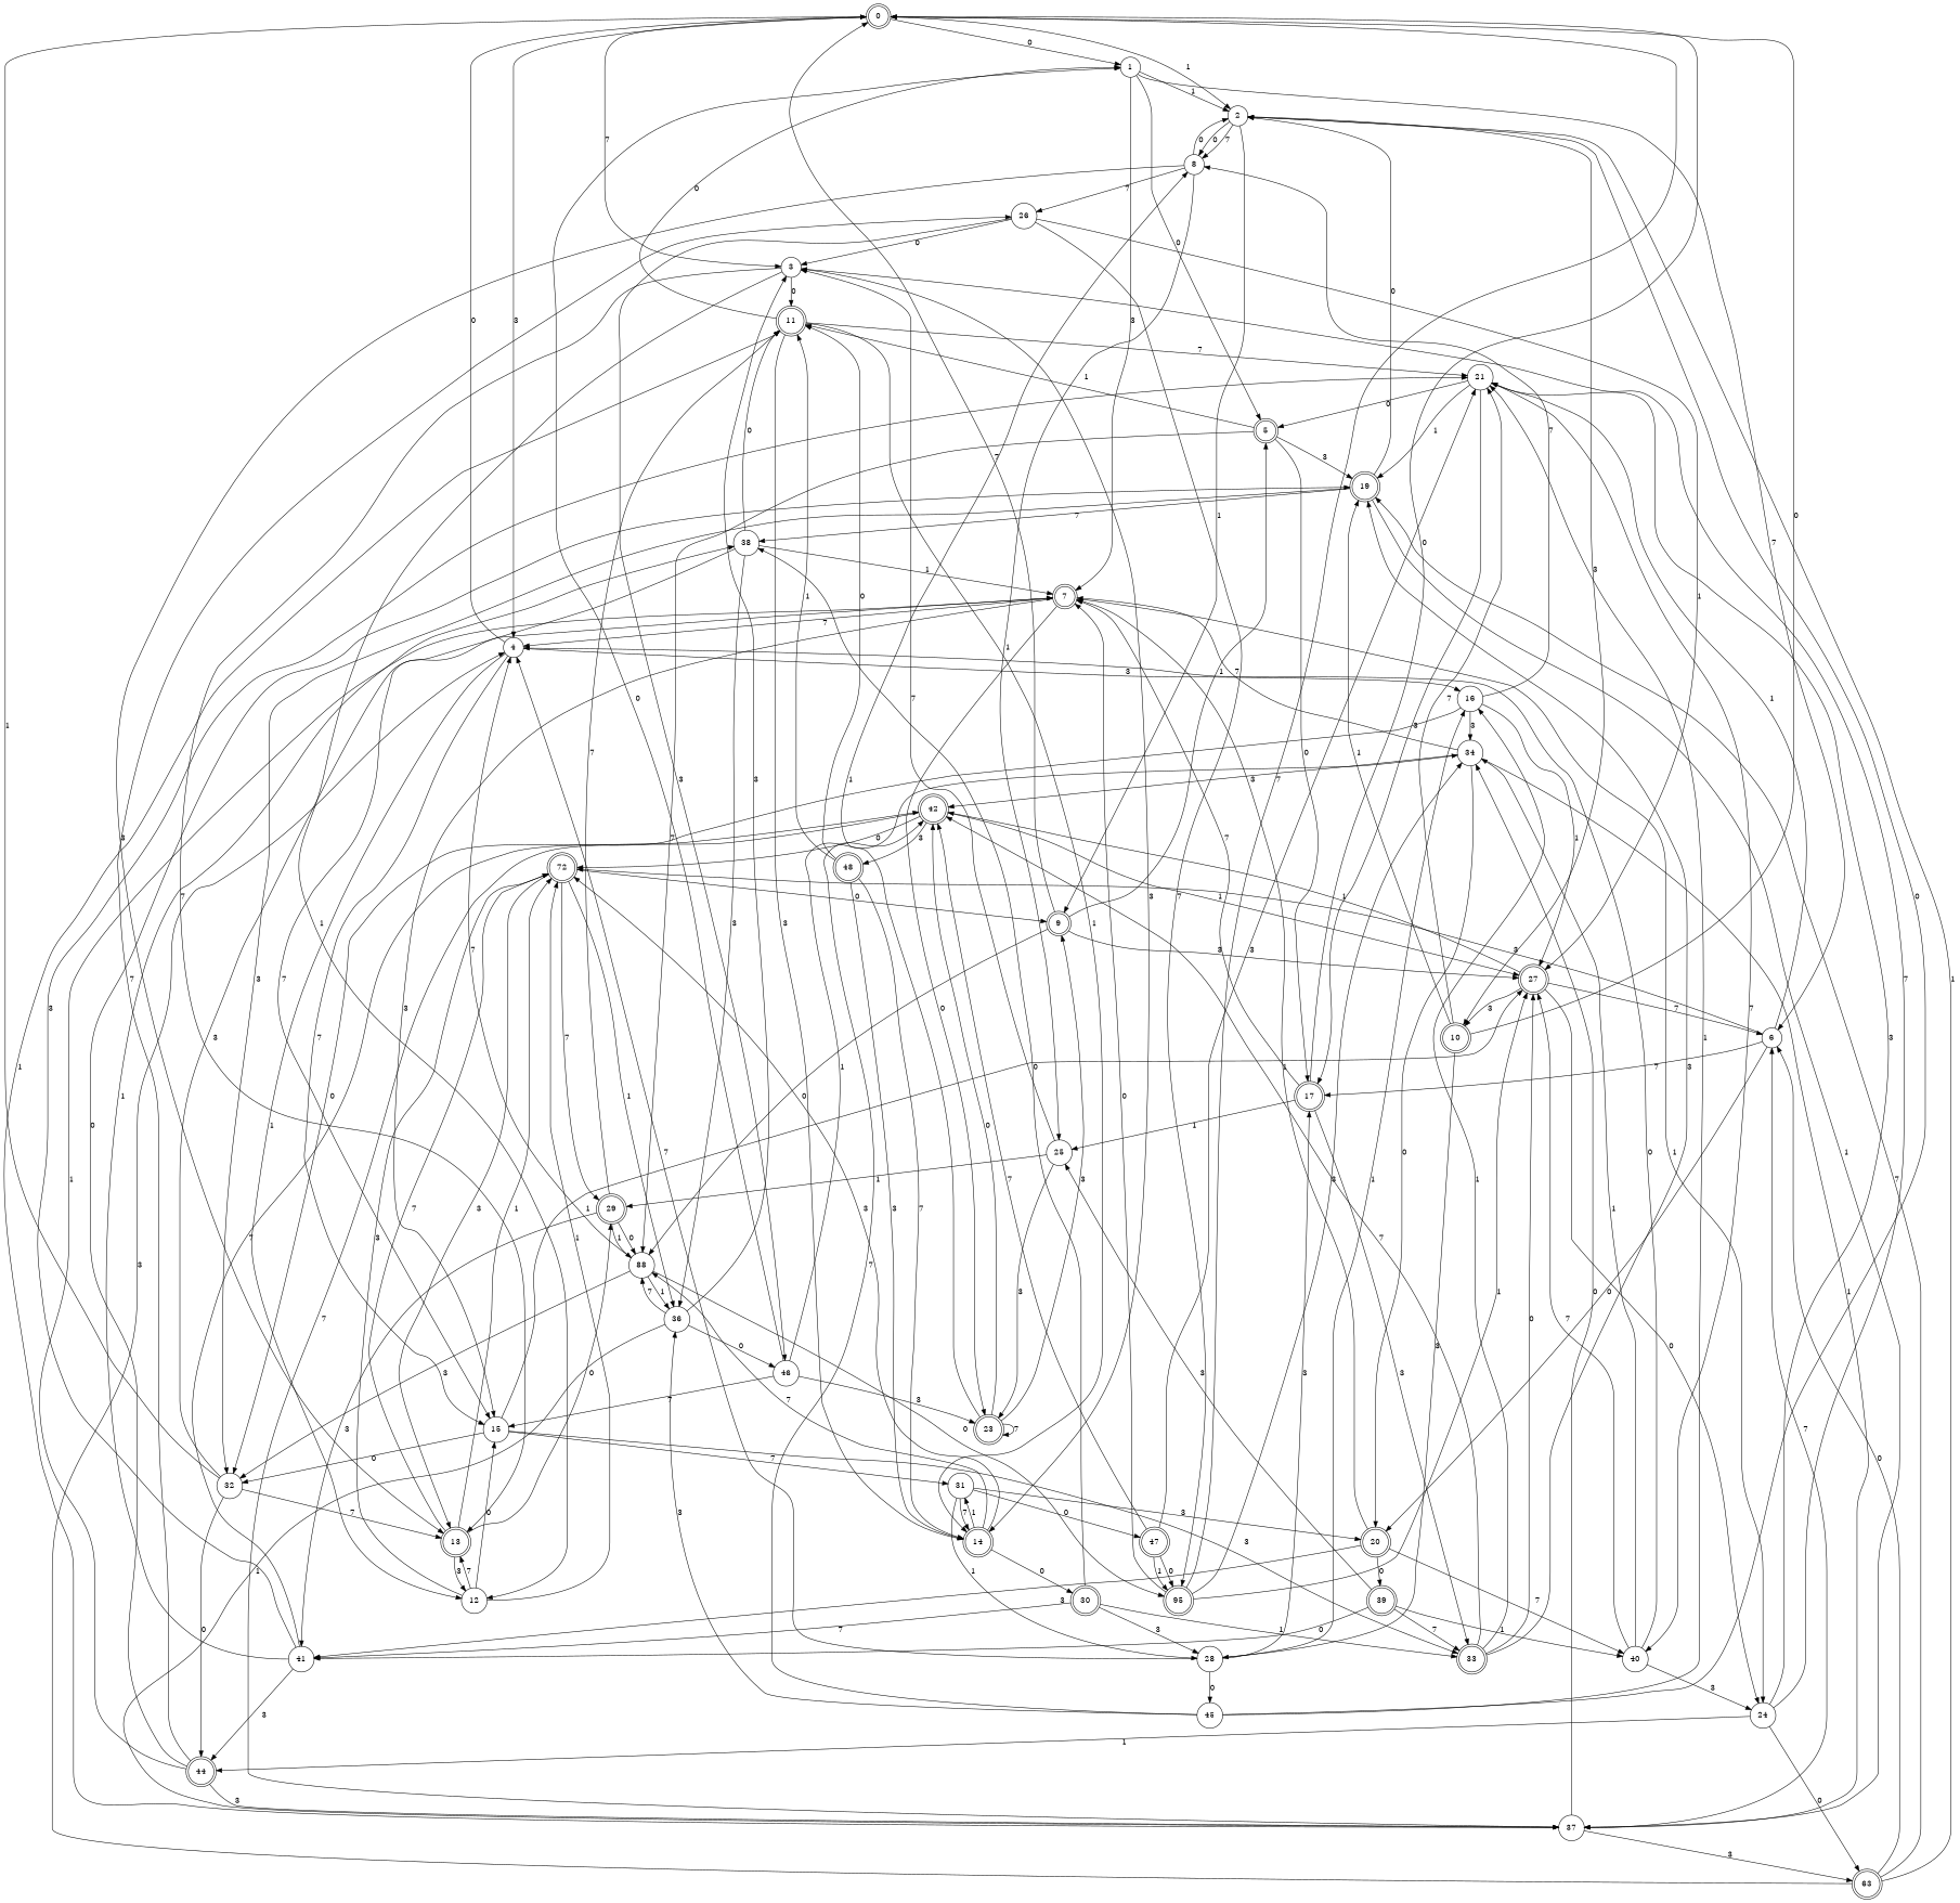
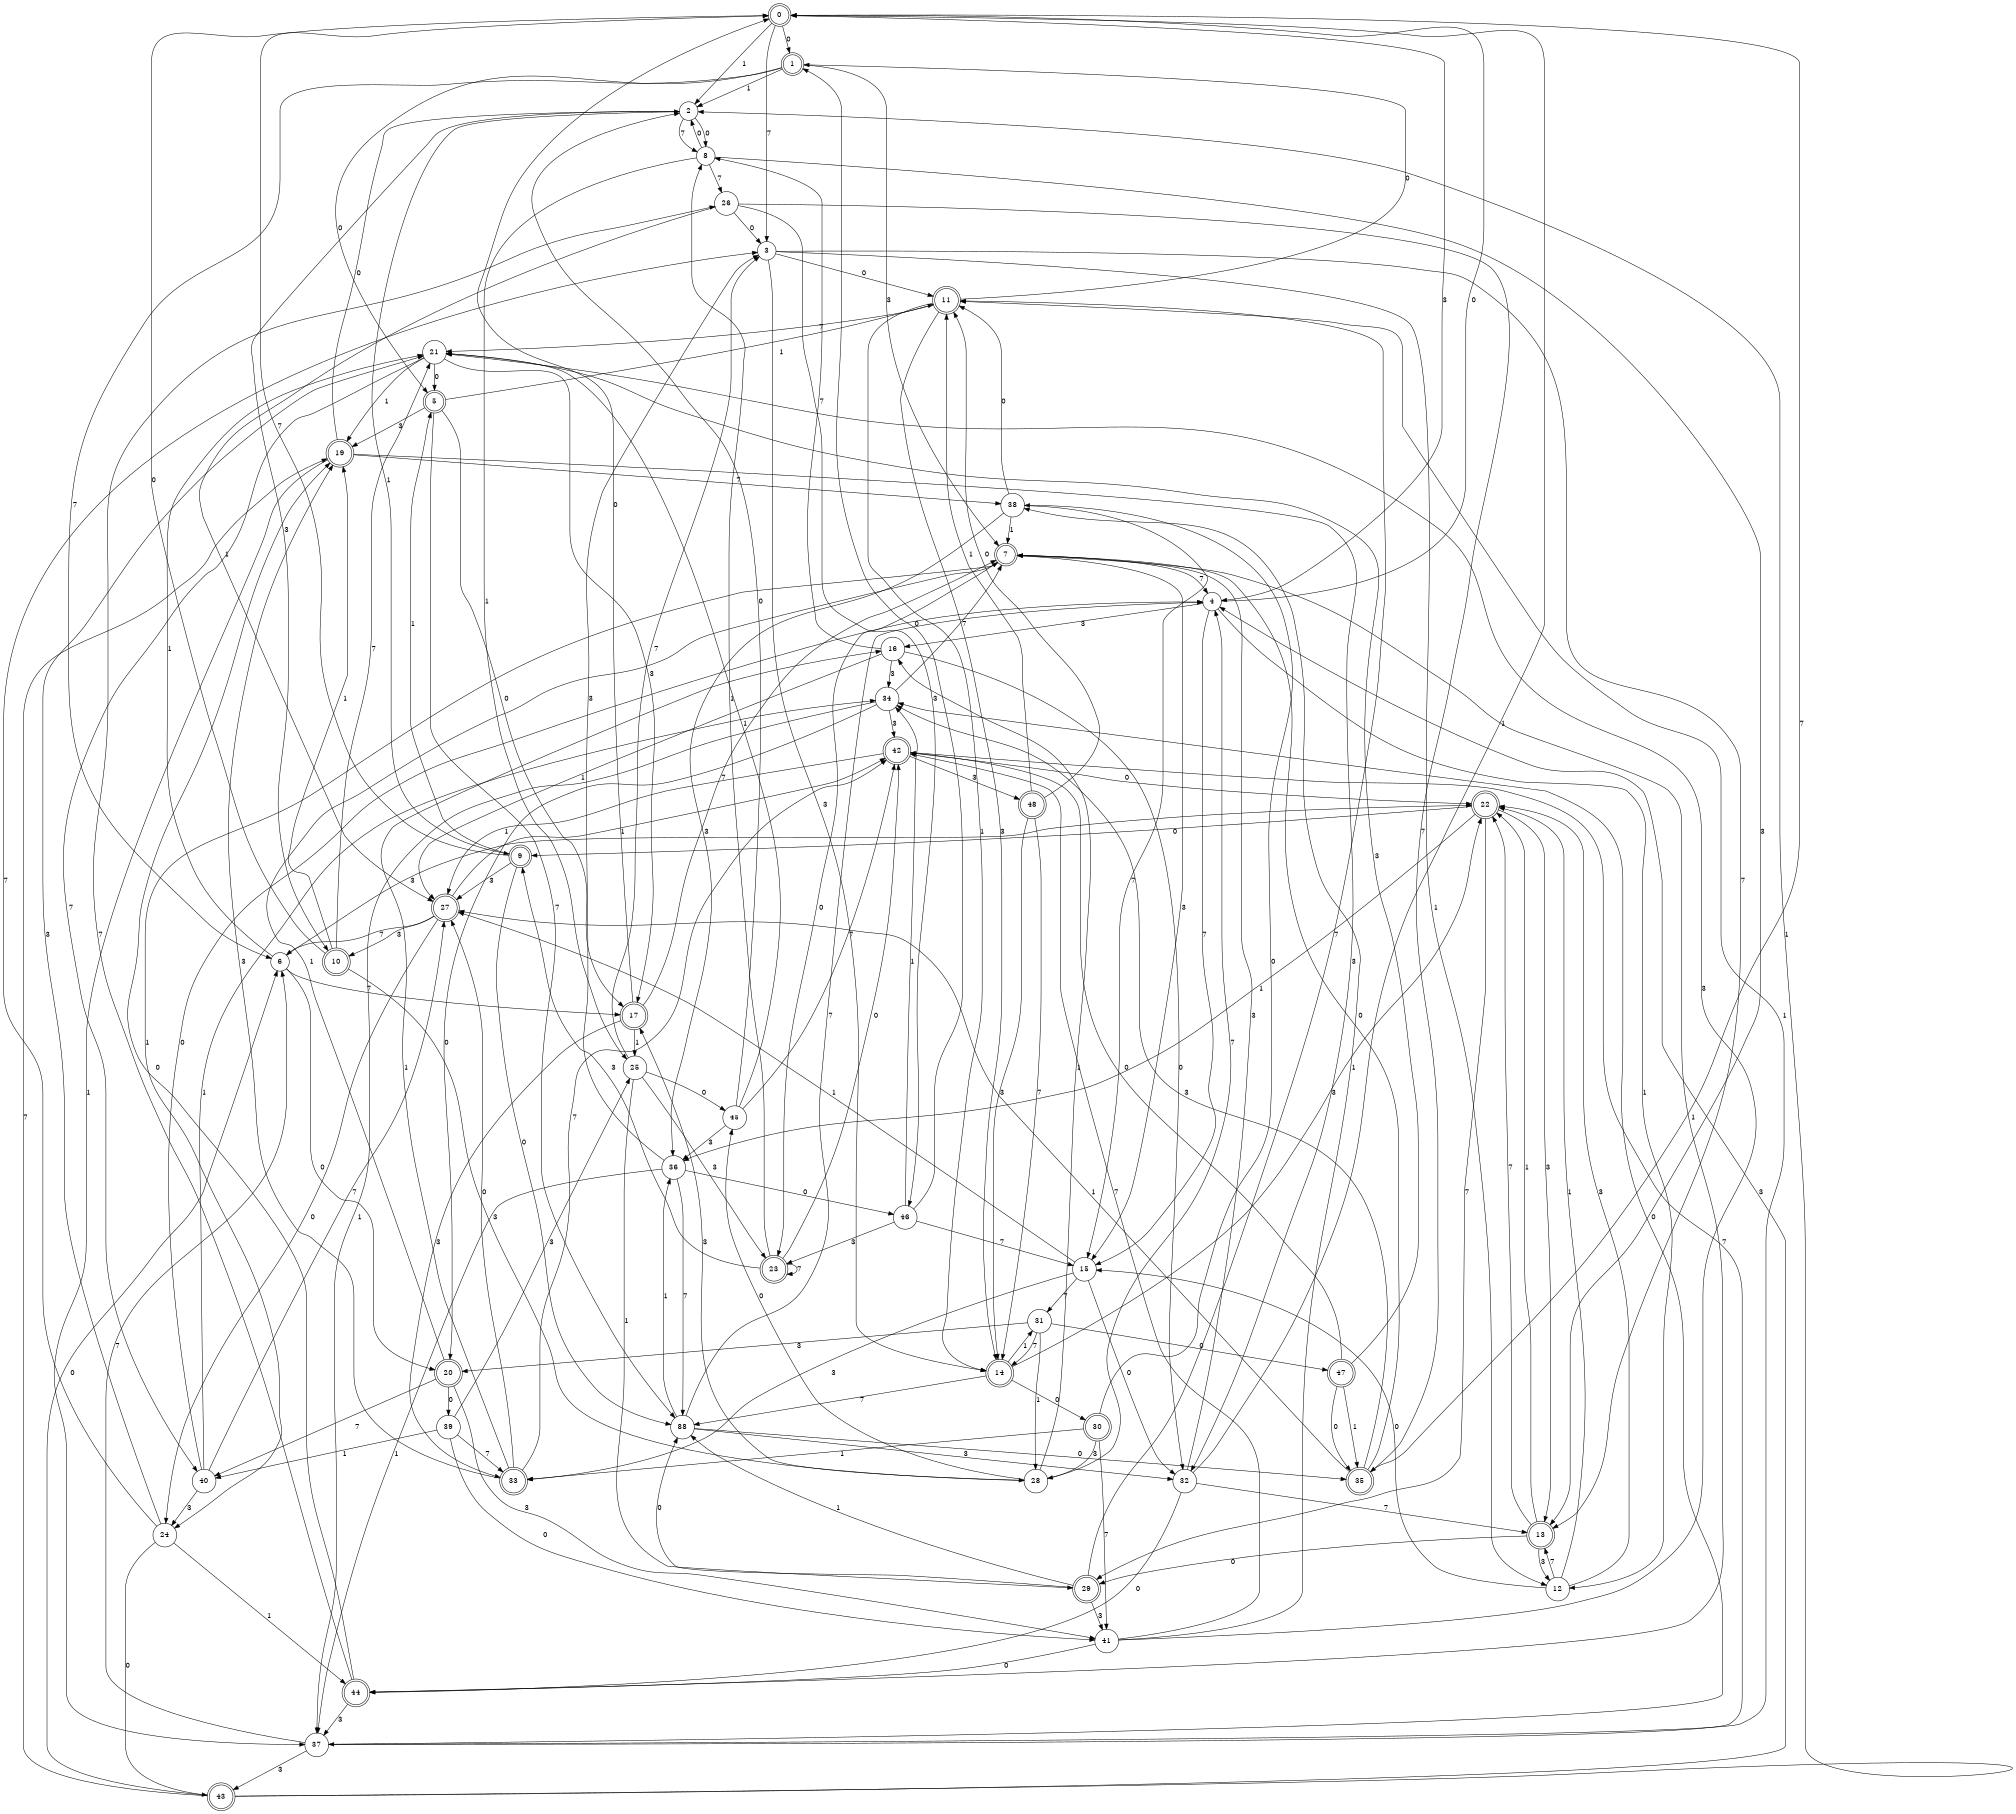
  digraph {
    node [shape=circle]
    n1 [label=0 shape=doublecircle]
-   n2 [label=1]
+   n2 [label=1 shape=doublecircle]
    n3 [label=2]
    n4 [label=3]
    n5 [label=4]
    n6 [label=5 shape=doublecircle]
    n7 [label=6]
    n8 [label=7 shape=doublecircle]
    n9 [label=8]
    n10 [label=9 shape=doublecircle]
    n11 [label=10 shape=doublecircle]
    n12 [label=11 shape=doublecircle]
    n13 [label=12]
    n14 [label=13 shape=doublecircle]
    n15 [label=14 shape=doublecircle]
    n16 [label=15]
    n17 [label=16]
    n18 [label=17 shape=doublecircle]
    n19 [label=88]
    n20 [label=19 shape=doublecircle]
    n21 [label=20 shape=doublecircle]
    n22 [label=21]
-   n23 [label=72 shape=doublecircle]
+   n23 [label=22 shape=doublecircle]
    n24 [label=23 shape=doublecircle]
    n25 [label=24]
    n26 [label=25]
    n27 [label=26]
    n28 [label=27 shape=doublecircle]
    n29 [label=28]
    n30 [label=29 shape=doublecircle]
    n31 [label=30 shape=doublecircle]
    n32 [label=31]
    n33 [label=32]
    n34 [label=33 shape=doublecircle]
    n35 [label=34]
-   n36 [label=95 shape=doublecircle]
+   n36 [label=35 shape=doublecircle]
    n37 [label=36]
    n38 [label=37]
    n39 [label=38]
-   n40 [label=39 shape=doublecircle]
+   n40 [label=39]
    n41 [label=40]
    n42 [label=41]
    n43 [label=42 shape=doublecircle]
-   n44 [label=63 shape=doublecircle]
+   n44 [label=43 shape=doublecircle]
    n45 [label=44 shape=doublecircle]
    n46 [label=45]
    n47 [label=46]
    n48 [label=47 shape=doublecircle]
    n49 [label=48 shape=doublecircle]
    n1 -> n2 [label=0]
    n1 -> n3 [label=1]
    n1 -> n4 [label=7]
    n1 -> n5 [label=3]
    n2 -> n3 [label=1]
    n2 -> n6 [label=0]
    n2 -> n7 [label=7]
    n2 -> n8 [label=3]
    n3 -> n9 [label=0]
    n3 -> n9 [label=7]
    n3 -> n10 [label=1]
    n3 -> n11 [label=3]
    n4 -> n12 [label=0]
    n4 -> n13 [label=1]
    n4 -> n14 [label=7]
    n4 -> n15 [label=3]
    n5 -> n1 [label=0]
    n5 -> n13 [label=1]
    n5 -> n16 [label=7]
    n5 -> n17 [label=3]
    n6 -> n12 [label=1]
    n6 -> n18 [label=0]
    n6 -> n19 [label=7]
    n6 -> n20 [label=3]
    n7 -> n18 [label=7]
    n7 -> n21 [label=0]
    n7 -> n22 [label=1]
    n7 -> n23 [label=3]
    n8 -> n5 [label=7]
    n8 -> n16 [label=3]
    n8 -> n24 [label=0]
    n8 -> n25 [label=1]
    n9 -> n3 [label=0]
    n9 -> n14 [label=3]
    n9 -> n26 [label=1]
    n9 -> n27 [label=7]
    n10 -> n1 [label=7]
    n10 -> n6 [label=1]
    n10 -> n19 [label=0]
    n10 -> n28 [label=3]
    n11 -> n1 [label=0]
    n11 -> n20 [label=1]
    n11 -> n22 [label=7]
    n11 -> n29 [label=3]
    n12 -> n2 [label=0]
    n12 -> n15 [label=1]
    n12 -> n15 [label=3]
    n12 -> n22 [label=7]
    n13 -> n14 [label=7]
    n13 -> n16 [label=0]
    n13 -> n23 [label=1]
    n13 -> n23 [label=3]
    n14 -> n13 [label=3]
    n14 -> n23 [label=1]
    n14 -> n23 [label=7]
    n14 -> n30 [label=0]
    n15 -> n19 [label=7]
    n15 -> n23 [label=3]
    n15 -> n31 [label=0]
    n15 -> n32 [label=1]
    n16 -> n28 [label=1]
    n16 -> n32 [label=7]
    n16 -> n33 [label=0]
    n16 -> n34 [label=3]
    n17 -> n9 [label=7]
    n17 -> n28 [label=1]
    n17 -> n33 [label=0]
    n17 -> n35 [label=3]
    n18 -> n1 [label=0]
    n18 -> n8 [label=7]
    n18 -> n26 [label=1]
    n18 -> n34 [label=3]
    n19 -> n5 [label=7]
    n19 -> n33 [label=3]
    n19 -> n36 [label=0]
    n19 -> n37 [label=1]
    n20 -> n3 [label=0]
    n20 -> n33 [label=3]
    n20 -> n38 [label=1]
    n20 -> n39 [label=7]
    n21 -> n8 [label=1]
    n21 -> n40 [label=0]
    n21 -> n41 [label=7]
    n21 -> n42 [label=3]
    n22 -> n6 [label=0]
    n22 -> n18 [label=3]
    n22 -> n20 [label=1]
    n22 -> n41 [label=7]
    n23 -> n10 [label=0]
    n23 -> n14 [label=3]
    n23 -> n30 [label=7]
    n23 -> n37 [label=1]
    n24 -> n9 [label=1]
    n24 -> n10 [label=3]
    n24 -> n24 [label=7]
    n24 -> n43 [label=0]
    n25 -> n4 [label=7]
    n25 -> n22 [label=3]
    n25 -> n44 [label=0]
    n25 -> n45 [label=1]
    n26 -> n4 [label=7]
    n26 -> n24 [label=3]
    n26 -> n30 [label=1]
+   n26 -> n46 [label=0]
    n27 -> n4 [label=0]
    n27 -> n28 [label=1]
    n27 -> n36 [label=7]
    n27 -> n47 [label=3]
    n28 -> n7 [label=7]
    n28 -> n11 [label=3]
    n28 -> n25 [label=0]
    n28 -> n43 [label=1]
    n29 -> n5 [label=7]
    n29 -> n17 [label=1]
    n29 -> n18 [label=3]
    n29 -> n46 [label=0]
    n30 -> n12 [label=7]
    n30 -> n19 [label=0]
    n30 -> n19 [label=1]
    n30 -> n42 [label=3]
    n31 -> n29 [label=3]
    n31 -> n34 [label=1]
    n31 -> n39 [label=0]
    n31 -> n42 [label=7]
    n32 -> n15 [label=7]
    n32 -> n21 [label=3]
    n32 -> n29 [label=1]
    n32 -> n48 [label=0]
    n33 -> n1 [label=1]
    n33 -> n8 [label=3]
    n33 -> n14 [label=7]
    n33 -> n45 [label=0]
    n34 -> n17 [label=1]
    n34 -> n20 [label=3]
    n34 -> n28 [label=0]
    n34 -> n43 [label=7]
    n35 -> n8 [label=7]
    n35 -> n21 [label=0]
    n35 -> n38 [label=1]
    n35 -> n43 [label=3]
    n36 -> n1 [label=7]
    n36 -> n8 [label=0]
    n36 -> n28 [label=1]
    n36 -> n35 [label=3]
    n37 -> n4 [label=3]
    n37 -> n19 [label=7]
    n37 -> n38 [label=1]
    n37 -> n47 [label=0]
    n38 -> n7 [label=7]
    n38 -> n12 [label=1]
    n38 -> n35 [label=0]
    n38 -> n44 [label=3]
    n39 -> n8 [label=1]
    n39 -> n12 [label=0]
    n39 -> n16 [label=7]
    n39 -> n37 [label=3]
    n40 -> n26 [label=3]
    n40 -> n34 [label=7]
    n40 -> n41 [label=1]
    n40 -> n42 [label=0]
    n41 -> n5 [label=0]
    n41 -> n25 [label=3]
    n41 -> n28 [label=7]
    n41 -> n35 [label=1]
    n42 -> n22 [label=3]
    n42 -> n39 [label=1]
    n42 -> n43 [label=7]
-   n42 -> n45 [label=3]
+   n42 -> n45 [label=0]
    n43 -> n23 [label=0]
    n43 -> n28 [label=1]
    n43 -> n38 [label=7]
    n43 -> n49 [label=3]
    n44 -> n3 [label=1]
    n44 -> n5 [label=3]
    n44 -> n7 [label=0]
    n44 -> n20 [label=7]
    n45 -> n8 [label=1]
    n45 -> n20 [label=0]
    n45 -> n27 [label=7]
    n45 -> n38 [label=3]
    n46 -> n3 [label=0]
    n46 -> n22 [label=1]
    n46 -> n37 [label=3]
    n46 -> n43 [label=7]
    n47 -> n2 [label=0]
    n47 -> n16 [label=7]
    n47 -> n24 [label=3]
    n47 -> n35 [label=1]
    n48 -> n22 [label=3]
    n48 -> n36 [label=0]
    n48 -> n36 [label=1]
-   n48 -> n43 [label=7]
+   n48 -> n43 [label=0]
    n49 -> n12 [label=0]
    n49 -> n12 [label=1]
    n49 -> n15 [label=7]
    n49 -> n15 [label=3]
  }
